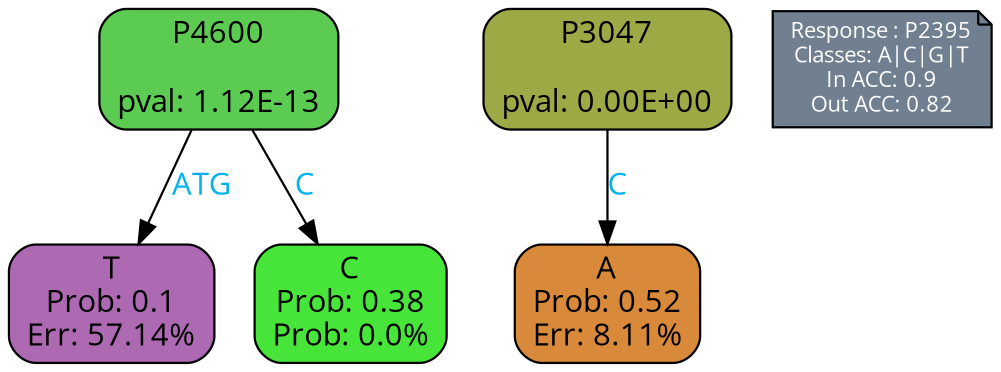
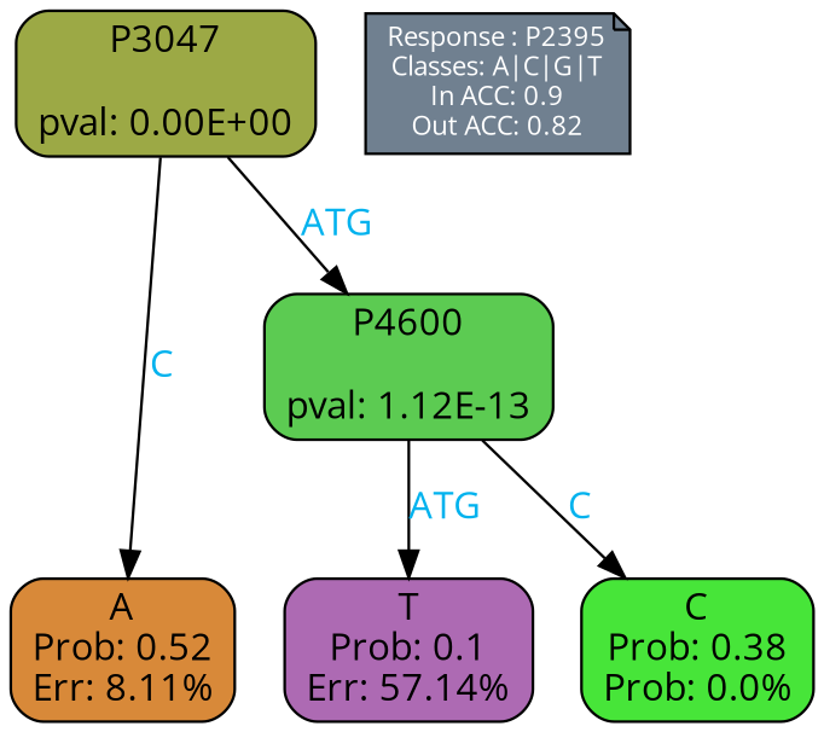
  digraph {
    fontname="Open Sans"
    ranksep=equally
    splines=polylines
    node [color=black fontname="Open Sans" shape=box style="filled, rounded"]
    edge [fontcolor=deepskyblue2 fontname="Open Sans"]
    n1 [fillcolor="#ad6ab3" label="T\nProb: 0.1\nErr: 57.14%"]
    n2 [fillcolor="#47e539" label="C\nProb: 0.38\nProb: 0.0%"]
    n3 [fillcolor="#d88939" label="A\nProb: 0.52\nErr: 8.11%"]
    n4 [align=left fillcolor=slategray fontcolor=white fontsize=10 label="Response : P2395\nClasses: A|C|G|T\nIn ACC: 0.9\nOut ACC: 0.82\n" shape=note style=filled]
    n5 [fillcolor="#9ca945" label="P3047\n\npval: 0.00E+00"]
    n6 [fillcolor="#5ccb52" label="P4600\n\npval: 1.12E-13"]
    subgraph sub_1 {
      rank=same
      n1
      n2
      n3
    }
    subgraph sub_2 {
      rank=same
      n4
      n5
    }
    n5 -> n3 [label=C]
+   n5 -> n6 [label=ATG]
    n6 -> n1 [label=ATG]
    n6 -> n2 [label=C]
  }
